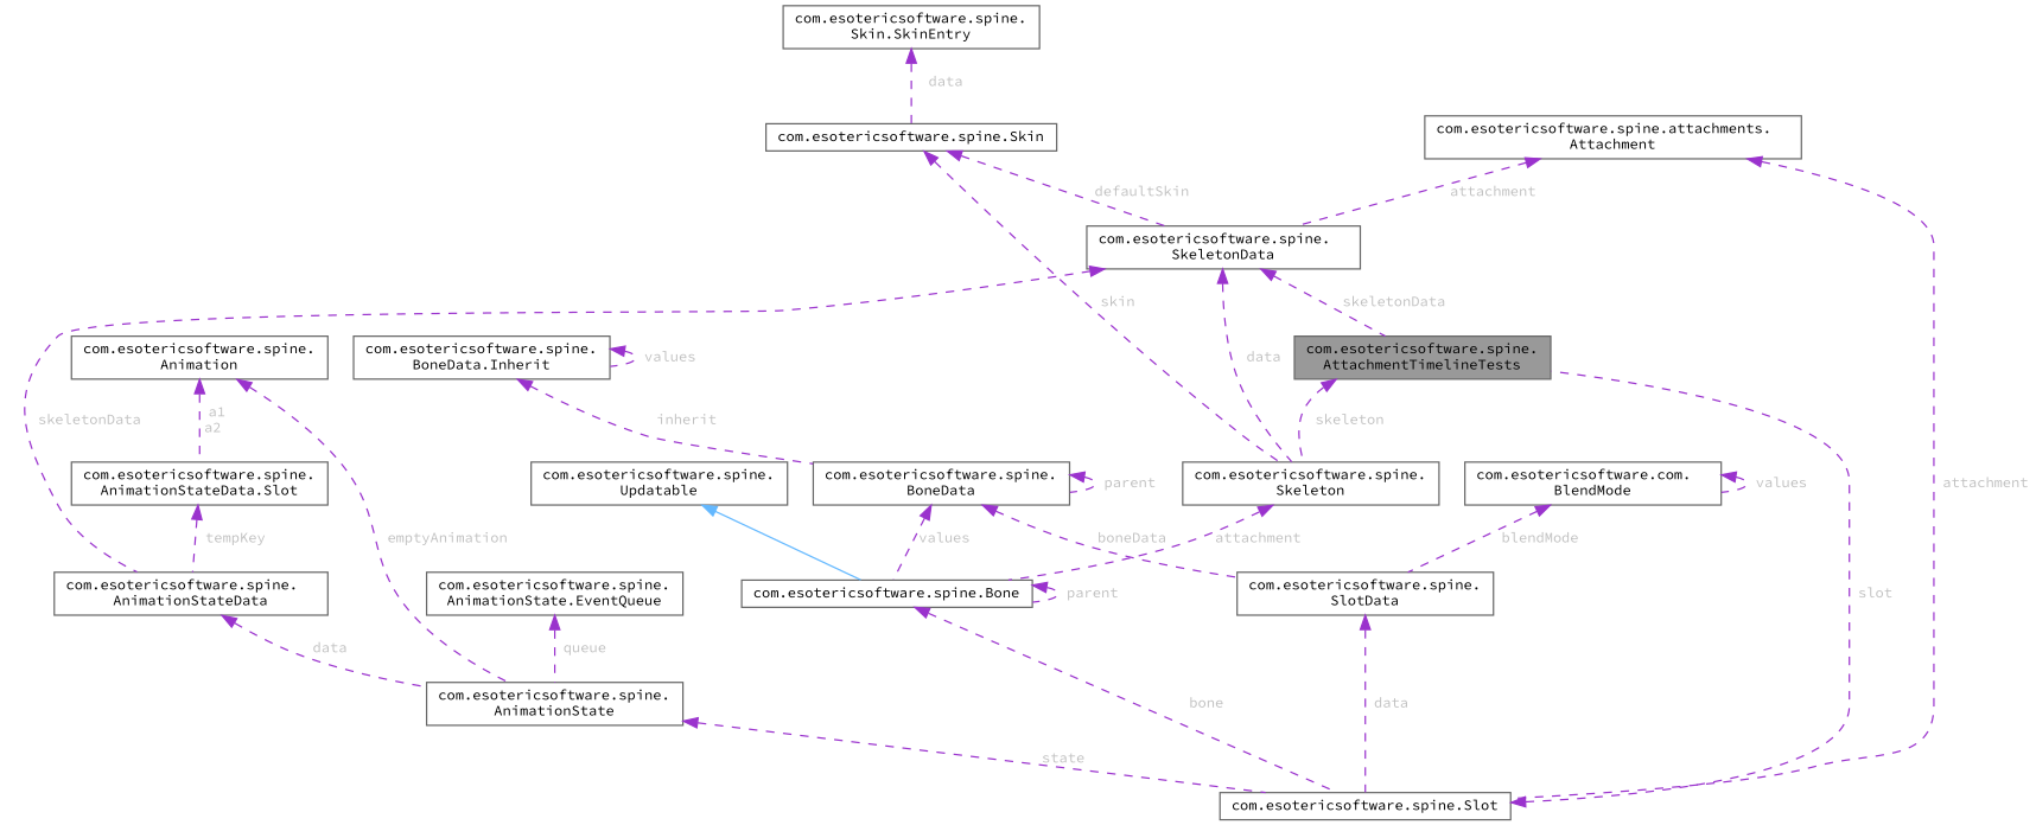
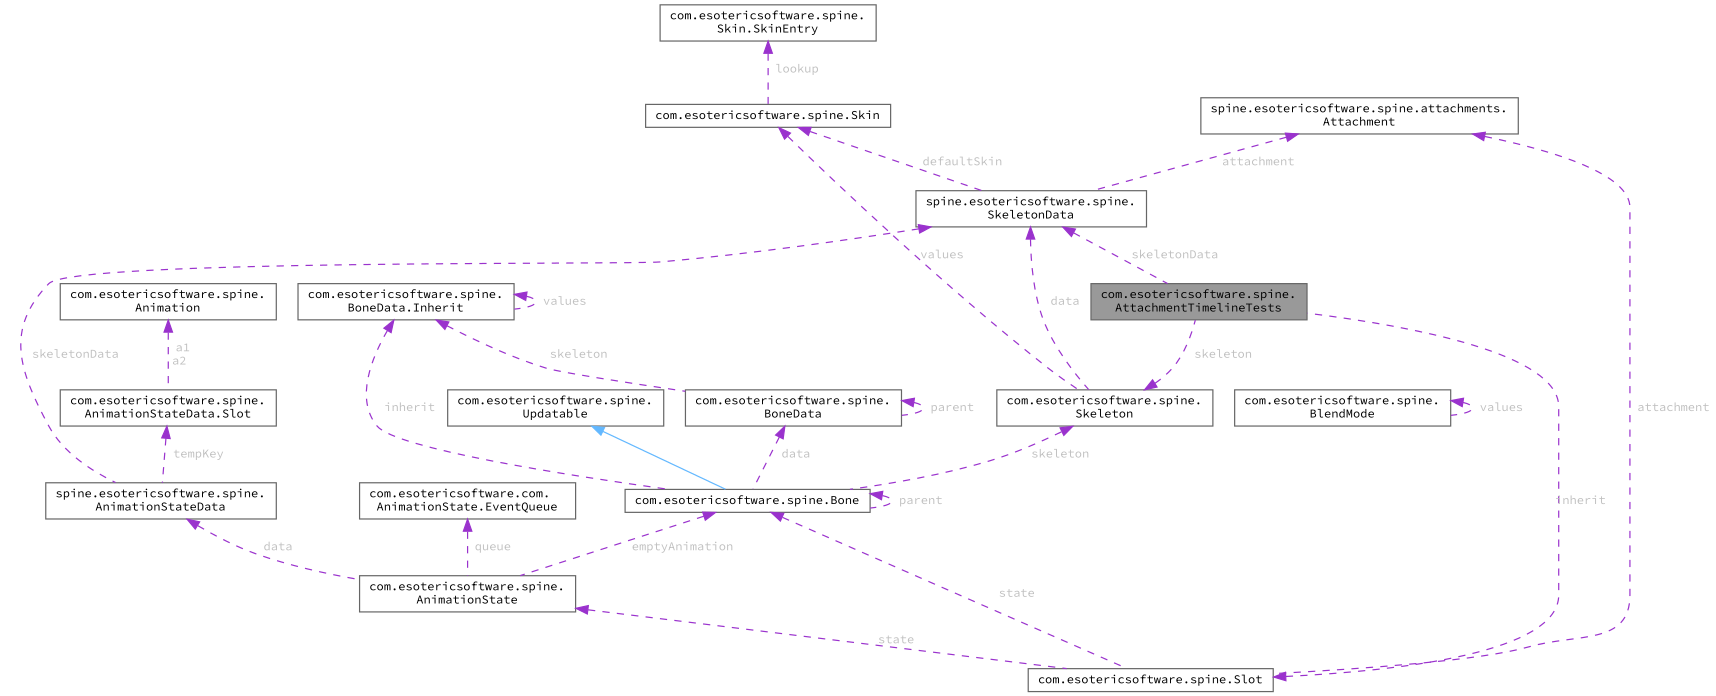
  digraph {
    fontname="Source Code Pro"
    rankdir=TB
    node [color=gray40 fillcolor=white fontname="Source Code Pro" fontsize=10 shape=box style=filled]
    edge [color=darkorchid3 dir=back fontcolor=grey fontname="Source Code Pro" fontsize=10 labelfontname=Helvetica labelfontsize=10 style=dashed]
    n1 [fillcolor=grey60 fontcolor=black height=0.2 label="com.esotericsoftware.spine.\lAttachmentTimelineTests" width=0.4]
-   n2 [height=0.2 label="com.esotericsoftware.spine.\lSkeletonData" width=0.4]
+   n2 [height=0.2 label="spine.esotericsoftware.spine.\lSkeletonData" width=0.4]
    n3 [height=0.2 label="com.esotericsoftware.spine.\lSkeleton" width=0.4]
-   n4 [height=0.2 label="com.esotericsoftware.spine.\lAnimationStateData" width=0.4]
+   n4 [height=0.2 label="spine.esotericsoftware.spine.\lAnimationStateData" width=0.4]
    n5 [height=0.2 label="com.esotericsoftware.spine.Bone" width=0.4]
    n6 [height=0.2 label="com.esotericsoftware.spine.\lAnimationState" width=0.4]
    n7 [height=0.2 label="com.esotericsoftware.spine.Skin" width=0.4]
    n8 [height=0.2 label="com.esotericsoftware.spine.\lSkin.SkinEntry" width=0.4]
-   n9 [height=0.2 label="com.esotericsoftware.spine.attachments.\lAttachment" width=0.4]
+   n9 [height=0.2 label="spine.esotericsoftware.spine.attachments.\lAttachment" width=0.4]
    n10 [height=0.2 label="com.esotericsoftware.spine.Slot" width=0.4]
-   n11 [height=0.2 label="com.esotericsoftware.spine.\lSlotData" width=0.4]
    n12 [height=0.2 label="com.esotericsoftware.spine.\lBoneData" width=0.4]
    n13 [height=0.2 label="com.esotericsoftware.spine.\lBoneData.Inherit" width=0.4]
-   n14 [height=0.2 label="com.esotericsoftware.com.\lBlendMode" width=0.4]
+   n14 [height=0.2 label="com.esotericsoftware.spine.\lBlendMode" width=0.4]
    n15 [height=0.2 label="com.esotericsoftware.spine.\lUpdatable" width=0.4]
    n16 [height=0.2 label="com.esotericsoftware.spine.\lAnimation" width=0.4]
    n17 [height=0.2 label="com.esotericsoftware.spine.\lAnimationStateData.Slot" width=0.4]
-   n18 [height=0.2 label="com.esotericsoftware.spine.\lAnimationState.EventQueue" width=0.4]
+   n18 [height=0.2 label="com.esotericsoftware.com.\lAnimationState.EventQueue" width=0.4]
    n2 -> n1 [label=" skeletonData"]
    n2 -> n3 [label=" data"]
    n2 -> n4 [label=" skeletonData"]
-   n1 -> n3 [label=" skeleton"]
-   n3 -> n5 [label=" attachment"]
+   n3 -> n1 [label=" skeleton"]
+   n3 -> n5 [label=" skeleton"]
    n4 -> n6 [label=" data"]
    n5 -> n5 [label=" parent"]
-   n5 -> n10 [label=" bone"]
+   n5 -> n10 [label=" state"]
    n6 -> n10 [label=" state"]
    n7 -> n2 [label=" defaultSkin"]
-   n7 -> n3 [label=" skin"]
-   n8 -> n7 [label=" data"]
+   n7 -> n3 [label=" values"]
+   n8 -> n7 [label=" lookup"]
    n9 -> n2 [label=" attachment"]
    n9 -> n10 [label=" attachment"]
-   n10 -> n1 [label=" slot"]
-   n11 -> n10 [label=" data"]
-   n12 -> n5 [label=" values"]
-   n12 -> n11 [label=" boneData"]
+   n10 -> n1 [label=" inherit"]
+   n12 -> n5 [label=" data"]
    n12 -> n12 [label=" parent"]
-   n13 -> n12 [label=" inherit"]
+   n13 -> n5 [label=" inherit"]
+   n13 -> n12 [label=" skeleton"]
    n13 -> n13 [label=" values"]
-   n14 -> n11 [label=" blendMode"]
    n14 -> n14 [label=" values"]
    n15 -> n5 [color=steelblue1 style=solid fontcolor=""]
-   n16 -> n6 [label=" emptyAnimation"]
+   n5 -> n6 [label=" emptyAnimation"]
    n16 -> n17 [label=" a1\na2"]
    n17 -> n4 [label=" tempKey"]
    n18 -> n6 [label=" queue"]
  }
